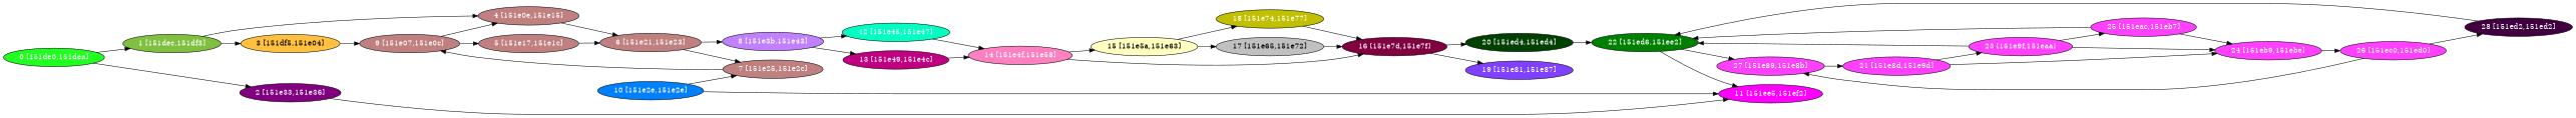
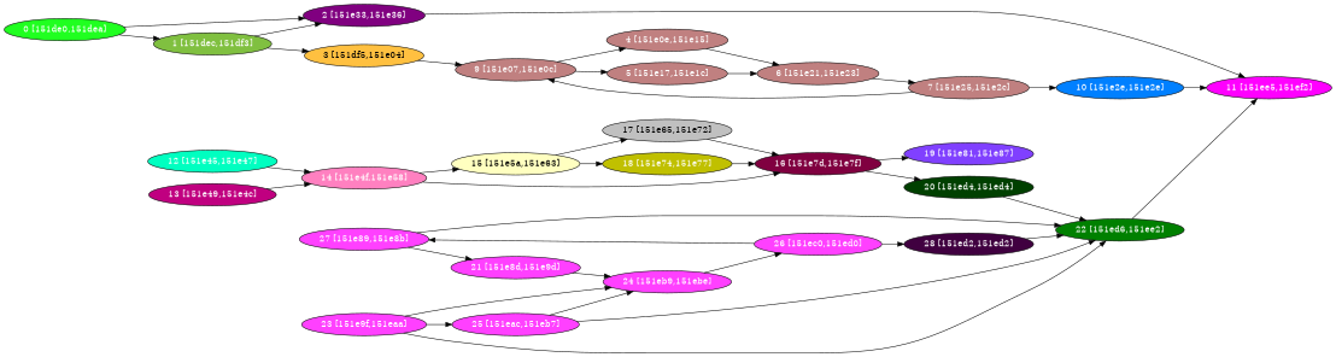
  digraph {
    rankdir=LR
    node [fillcolor="#FF40FF" fontcolor="#ffffff" shape=oval style=filled]
    n1 [fillcolor="#20FF20" label="0 [151de0,151dea]"]
    n2 [fillcolor="#80C040" label="1 [151dec,151df3]"]
    n3 [fillcolor="#800080" label="2 [151e33,151e36]"]
    n4 [fillcolor="#FFC040" fontcolor="#000000" label="3 [151df5,151e04]"]
    n5 [fillcolor="#FF00FF" label="11 [151ee5,151ef2]"]
    n6 [fillcolor="#C08080" label="9 [151e07,151e0c]"]
    n7 [fillcolor="#C08080" label="4 [151e0e,151e15]"]
    n8 [fillcolor="#C08080" label="5 [151e17,151e1c]"]
    n9 [fillcolor="#C08080" label="6 [151e21,151e23]"]
    n10 [fillcolor="#C08080" label="7 [151e25,151e2c]"]
-   n11 [fillcolor="#C080FF" label="8 [151e3b,151e43]"]
    n12 [fillcolor="#0080FF" label="10 [151e2e,151e2e]"]
    n13 [fillcolor="#00FFC0" label="12 [151e45,151e47]"]
    n14 [fillcolor="#C00080" label="13 [151e49,151e4c]"]
    n15 [fillcolor="#FF80C0" label="14 [151e4f,151e58]"]
    n16 [fillcolor="#FFFFC0" fontcolor="#000000" label="15 [151e5a,151e63]"]
    n17 [fillcolor="#800040" label="16 [151e7d,151e7f]"]
    n18 [fillcolor="#C0C0C0" fontcolor="#000000" label="17 [151e65,151e72]"]
    n19 [fillcolor="#C0C000" label="18 [151e74,151e77]"]
    n20 [fillcolor="#8040FF" label="19 [151e81,151e87]"]
    n21 [fillcolor="#004000" label="20 [151ed4,151ed4]"]
    n22 [fillcolor="#008000" label="22 [151ed6,151ee2]"]
    n23 [label="27 [151e89,151e8b]"]
    n24 [label="21 [151e8d,151e9d]"]
    n25 [label="23 [151e9f,151eaa]"]
    n26 [label="24 [151eb9,151ebe]"]
    n27 [label="25 [151eac,151eb7]"]
    n28 [label="26 [151ec0,151ed0]"]
    n29 [fillcolor="#400040" label="28 [151ed2,151ed2]"]
    n1 -> n2
    n1 -> n3
-   n2 -> n7
+   n2 -> n3
    n2 -> n4
    n3 -> n5
    n4 -> n6
    n6 -> n7
    n6 -> n8
    n7 -> n9
    n8 -> n9
    n9 -> n10
-   n9 -> n11
    n10 -> n6
-   n12 -> n10
-   n11 -> n13
-   n11 -> n14
+   n10 -> n12
    n12 -> n5
    n13 -> n15
    n14 -> n15
    n15 -> n16
    n15 -> n17
    n16 -> n18
    n16 -> n19
    n17 -> n20
    n17 -> n21
    n18 -> n17
    n19 -> n17
    n21 -> n22
    n22 -> n5
-   n22 -> n23
+   n23 -> n22
    n23 -> n24
-   n24 -> n25
    n24 -> n26
    n25 -> n22
    n25 -> n26
    n25 -> n27
    n26 -> n28
    n27 -> n22
    n27 -> n26
    n28 -> n23
    n28 -> n29
    n29 -> n22
  }
